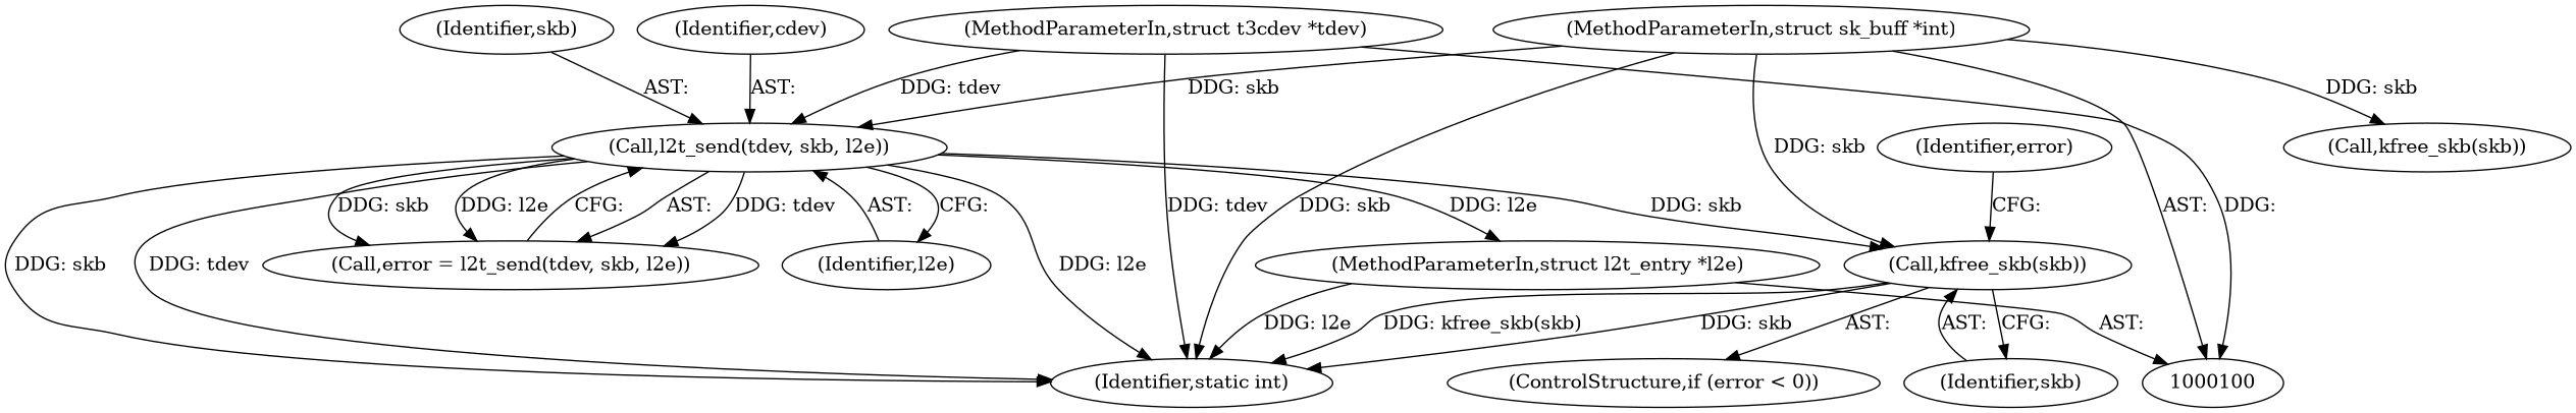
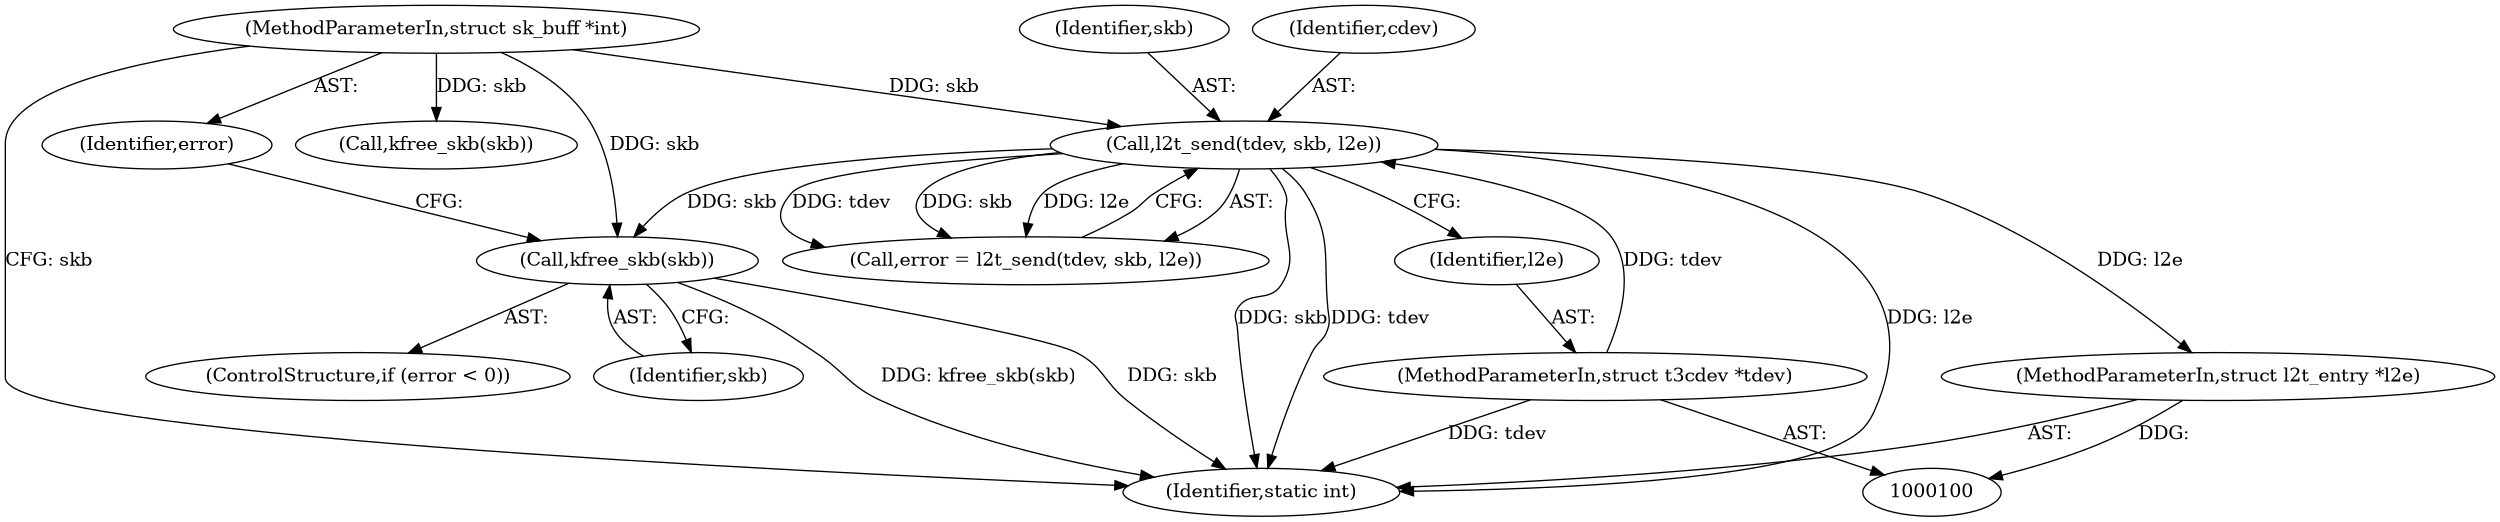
  digraph {
    n1 [label="(Call,kfree_skb(skb))"]
    n2 [label="(ControlStructure,if (error < 0))"]
    n3 [label="(Identifier,skb)"]
    n4 [label="(Identifier,static int)"]
    n5 [label="(Call,l2t_send(tdev, skb, l2e))"]
    n6 [label="(Call,error = l2t_send(tdev, skb, l2e))"]
    n7 [label="(Identifier,l2e)"]
    n8 [label="(MethodParameterIn,struct l2t_entry *l2e)"]
    n9 [label="(MethodParameterIn,struct t3cdev *tdev)"]
    1000100
    n11 [label="(MethodParameterIn,struct sk_buff *int)"]
    n12 [label="(Call,kfree_skb(skb))"]
    n13 [label="(Identifier,skb)"]
    n14 [label="(Identifier,cdev)"]
    n15 [label="(Identifier,error)"]
    n1 -> n2 [label="AST: "]
    n1 -> n3 [label="CFG: "]
    n1 -> n4 [label="DDG: kfree_skb(skb)"]
    n1 -> n4 [label="DDG: skb"]
    n3 -> n1 [label="AST: "]
    n5 -> n1 [label="DDG: skb"]
    n5 -> n4 [label="DDG: skb"]
    n5 -> n4 [label="DDG: tdev"]
    n5 -> n4 [label="DDG: l2e"]
    n5 -> n6 [label="AST: "]
    n5 -> n6 [label="DDG: tdev"]
    n5 -> n6 [label="DDG: skb"]
    n5 -> n6 [label="DDG: l2e"]
    n5 -> n7 [label="CFG: "]
    n5 -> n8 [label="DDG: l2e"]
    n6 -> n5 [label="CFG: "]
-   n7 -> n5 [label="AST: "]
-   n8 -> n4 [label="DDG: l2e"]
-   n8 -> 1000100 [label="AST: "]
+   n7 -> n9 [label="AST: "]
+   n8 -> n4 [label="AST: "]
+   n8 -> 1000100 [label="DDG: "]
    n9 -> n4 [label="DDG: tdev"]
    n9 -> n5 [label="DDG: tdev"]
-   n9 -> 1000100 [label="DDG: "]
+   n9 -> 1000100 [label="AST: "]
    n11 -> n1 [label="DDG: skb"]
-   n11 -> n4 [label="DDG: skb"]
+   n11 -> n4 [label="CFG: skb"]
    n11 -> n5 [label="DDG: skb"]
-   n11 -> 1000100 [label="AST: "]
+   n11 -> n15 [label="AST: "]
    n11 -> n12 [label="DDG: skb"]
    n13 -> n5 [label="AST: "]
    n14 -> n5 [label="AST: "]
    n15 -> n1 [label="CFG: "]
  }
